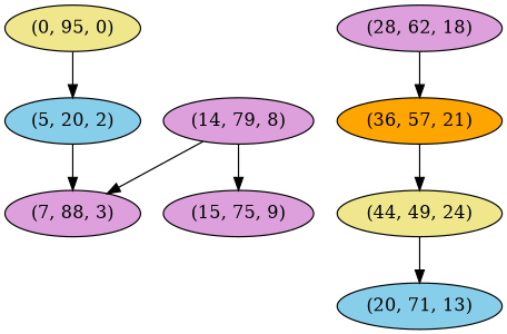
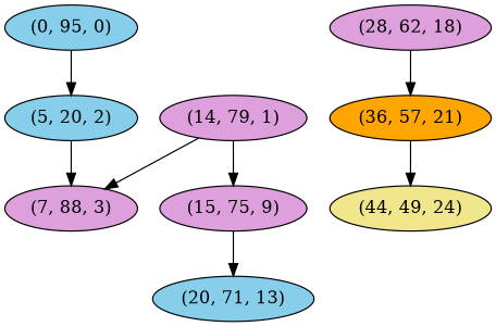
  digraph {
    node [fillcolor=plum style=filled]
-   "(0, 95, 0)" [fillcolor=khaki]
+   "(0, 95, 0)" [fillcolor=skyblue]
    n2 [fillcolor=skyblue label="(5, 20, 2)"]
    "(7, 88, 3)"
-   "(14, 79, 8)"
+   "(14, 79, 8)" [label="(14, 79, 1)"]
    "(15, 75, 9)"
    "(20, 71, 13)" [fillcolor=skyblue]
    "(36, 57, 21)" [fillcolor=orange]
    "(28, 62, 18)"
    "(44, 49, 24)" [fillcolor=khaki]
    "(0, 95, 0)" -> n2
    n2 -> "(7, 88, 3)"
    "(14, 79, 8)" -> "(7, 88, 3)"
    "(14, 79, 8)" -> "(15, 75, 9)"
-   "(44, 49, 24)" -> "(20, 71, 13)"
+   "(15, 75, 9)" -> "(20, 71, 13)"
    "(36, 57, 21)" -> "(44, 49, 24)"
    "(28, 62, 18)" -> "(36, 57, 21)"
  }
